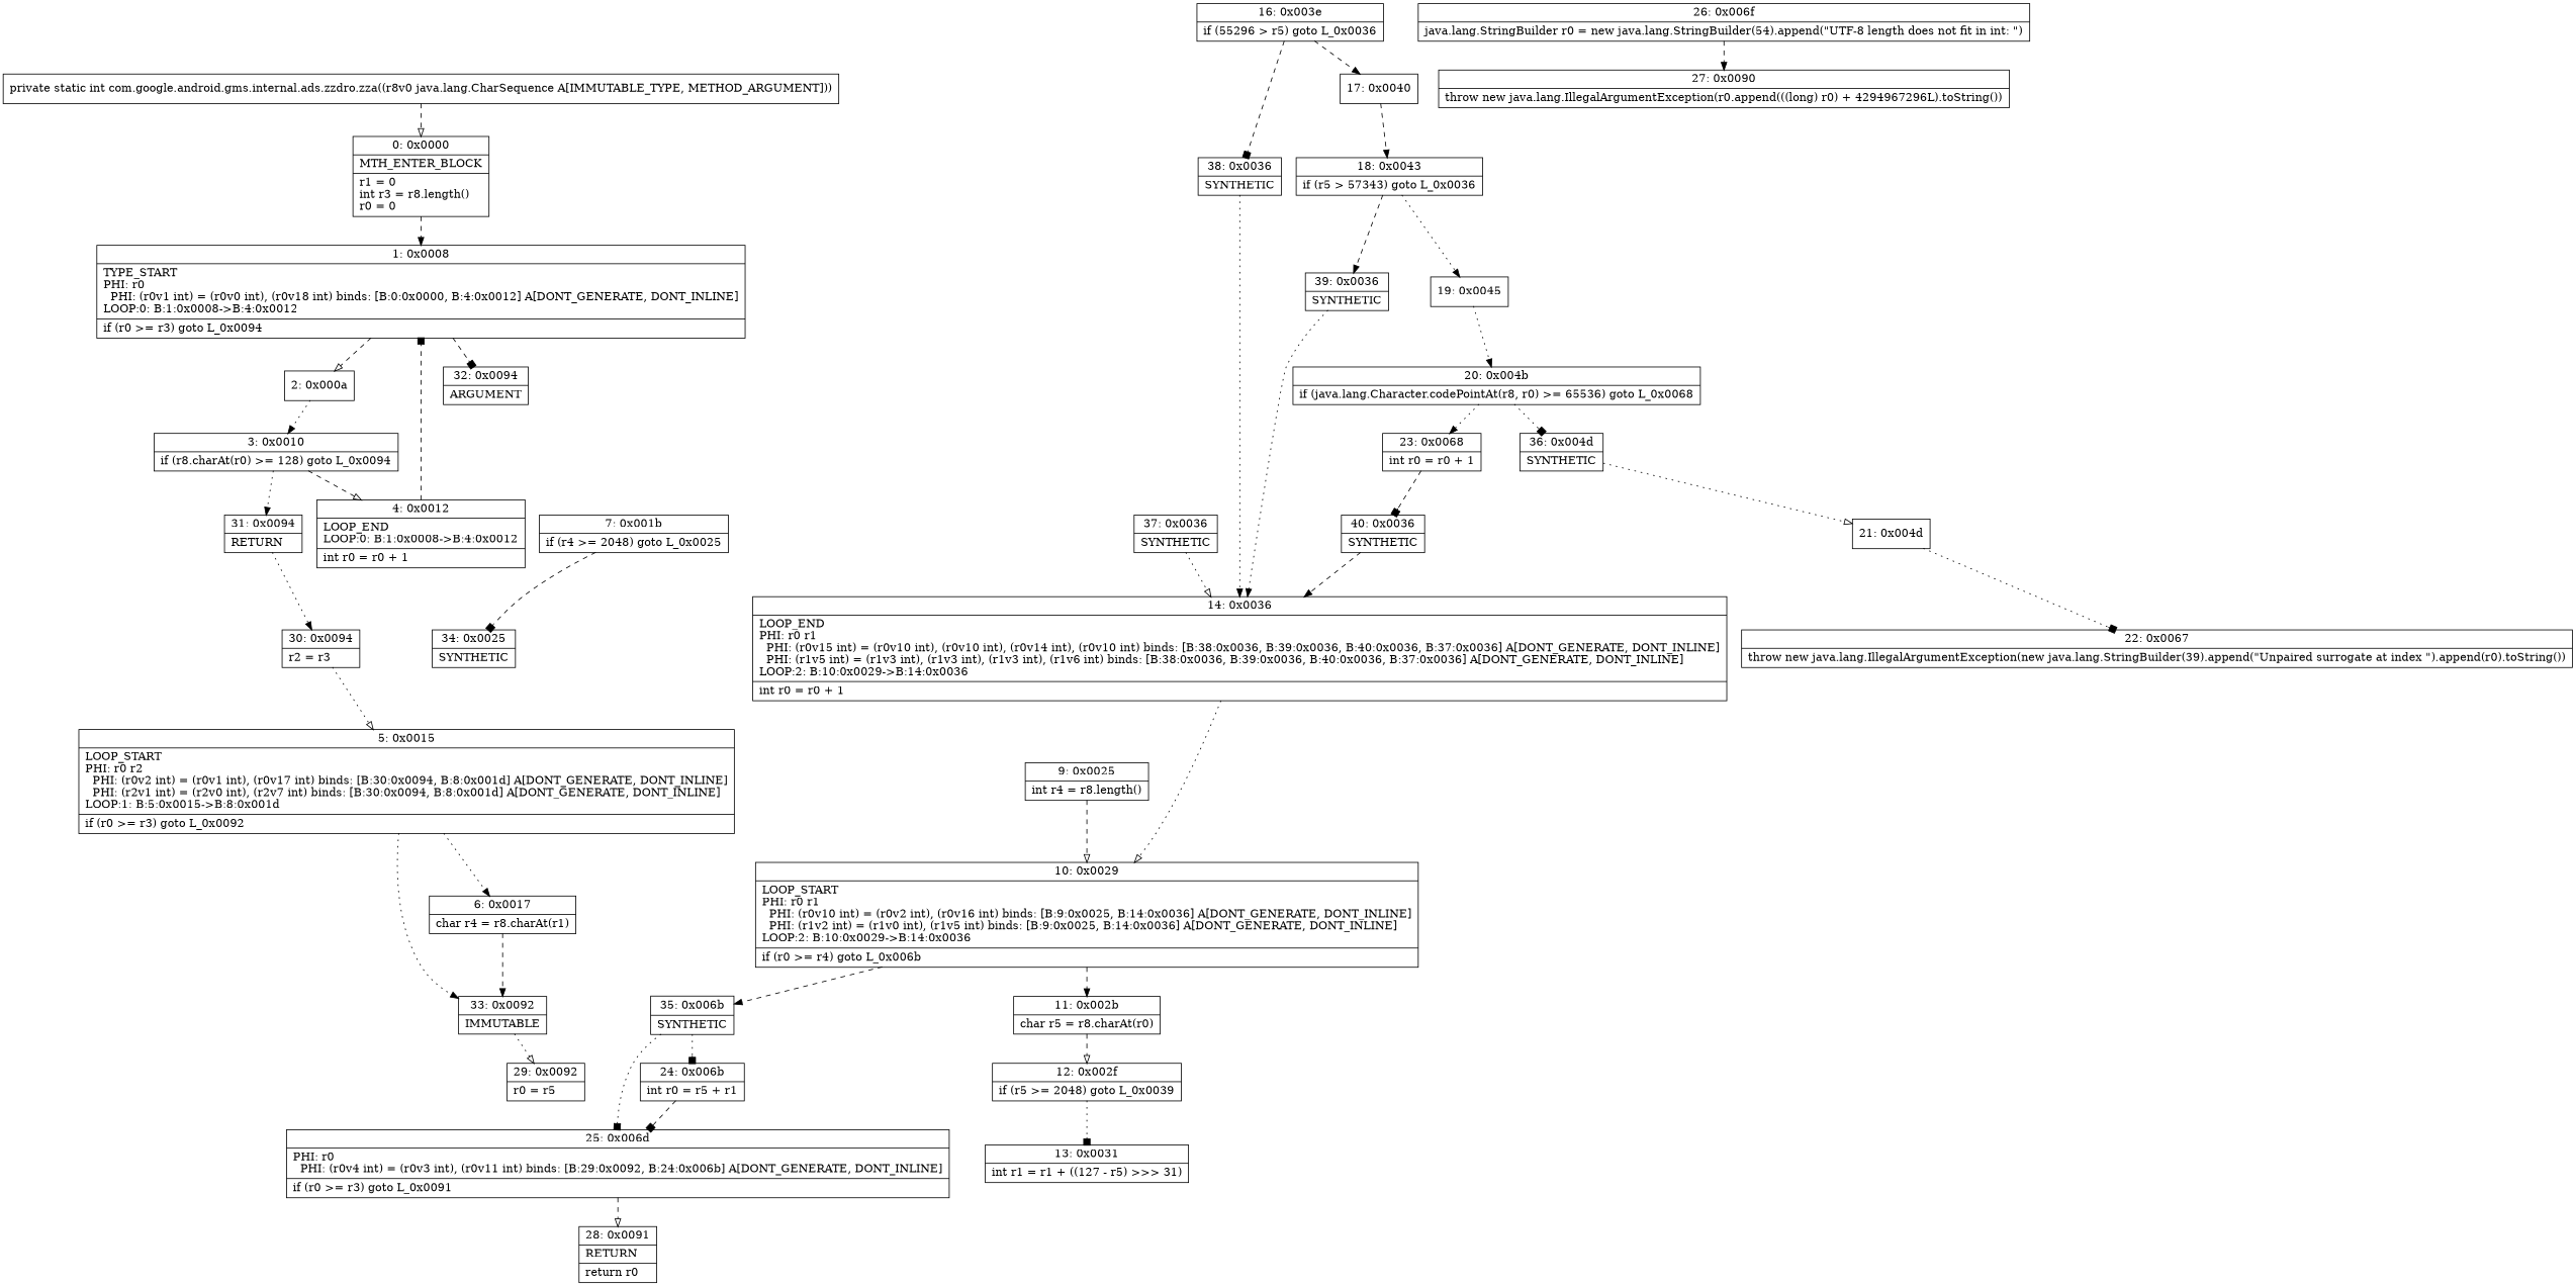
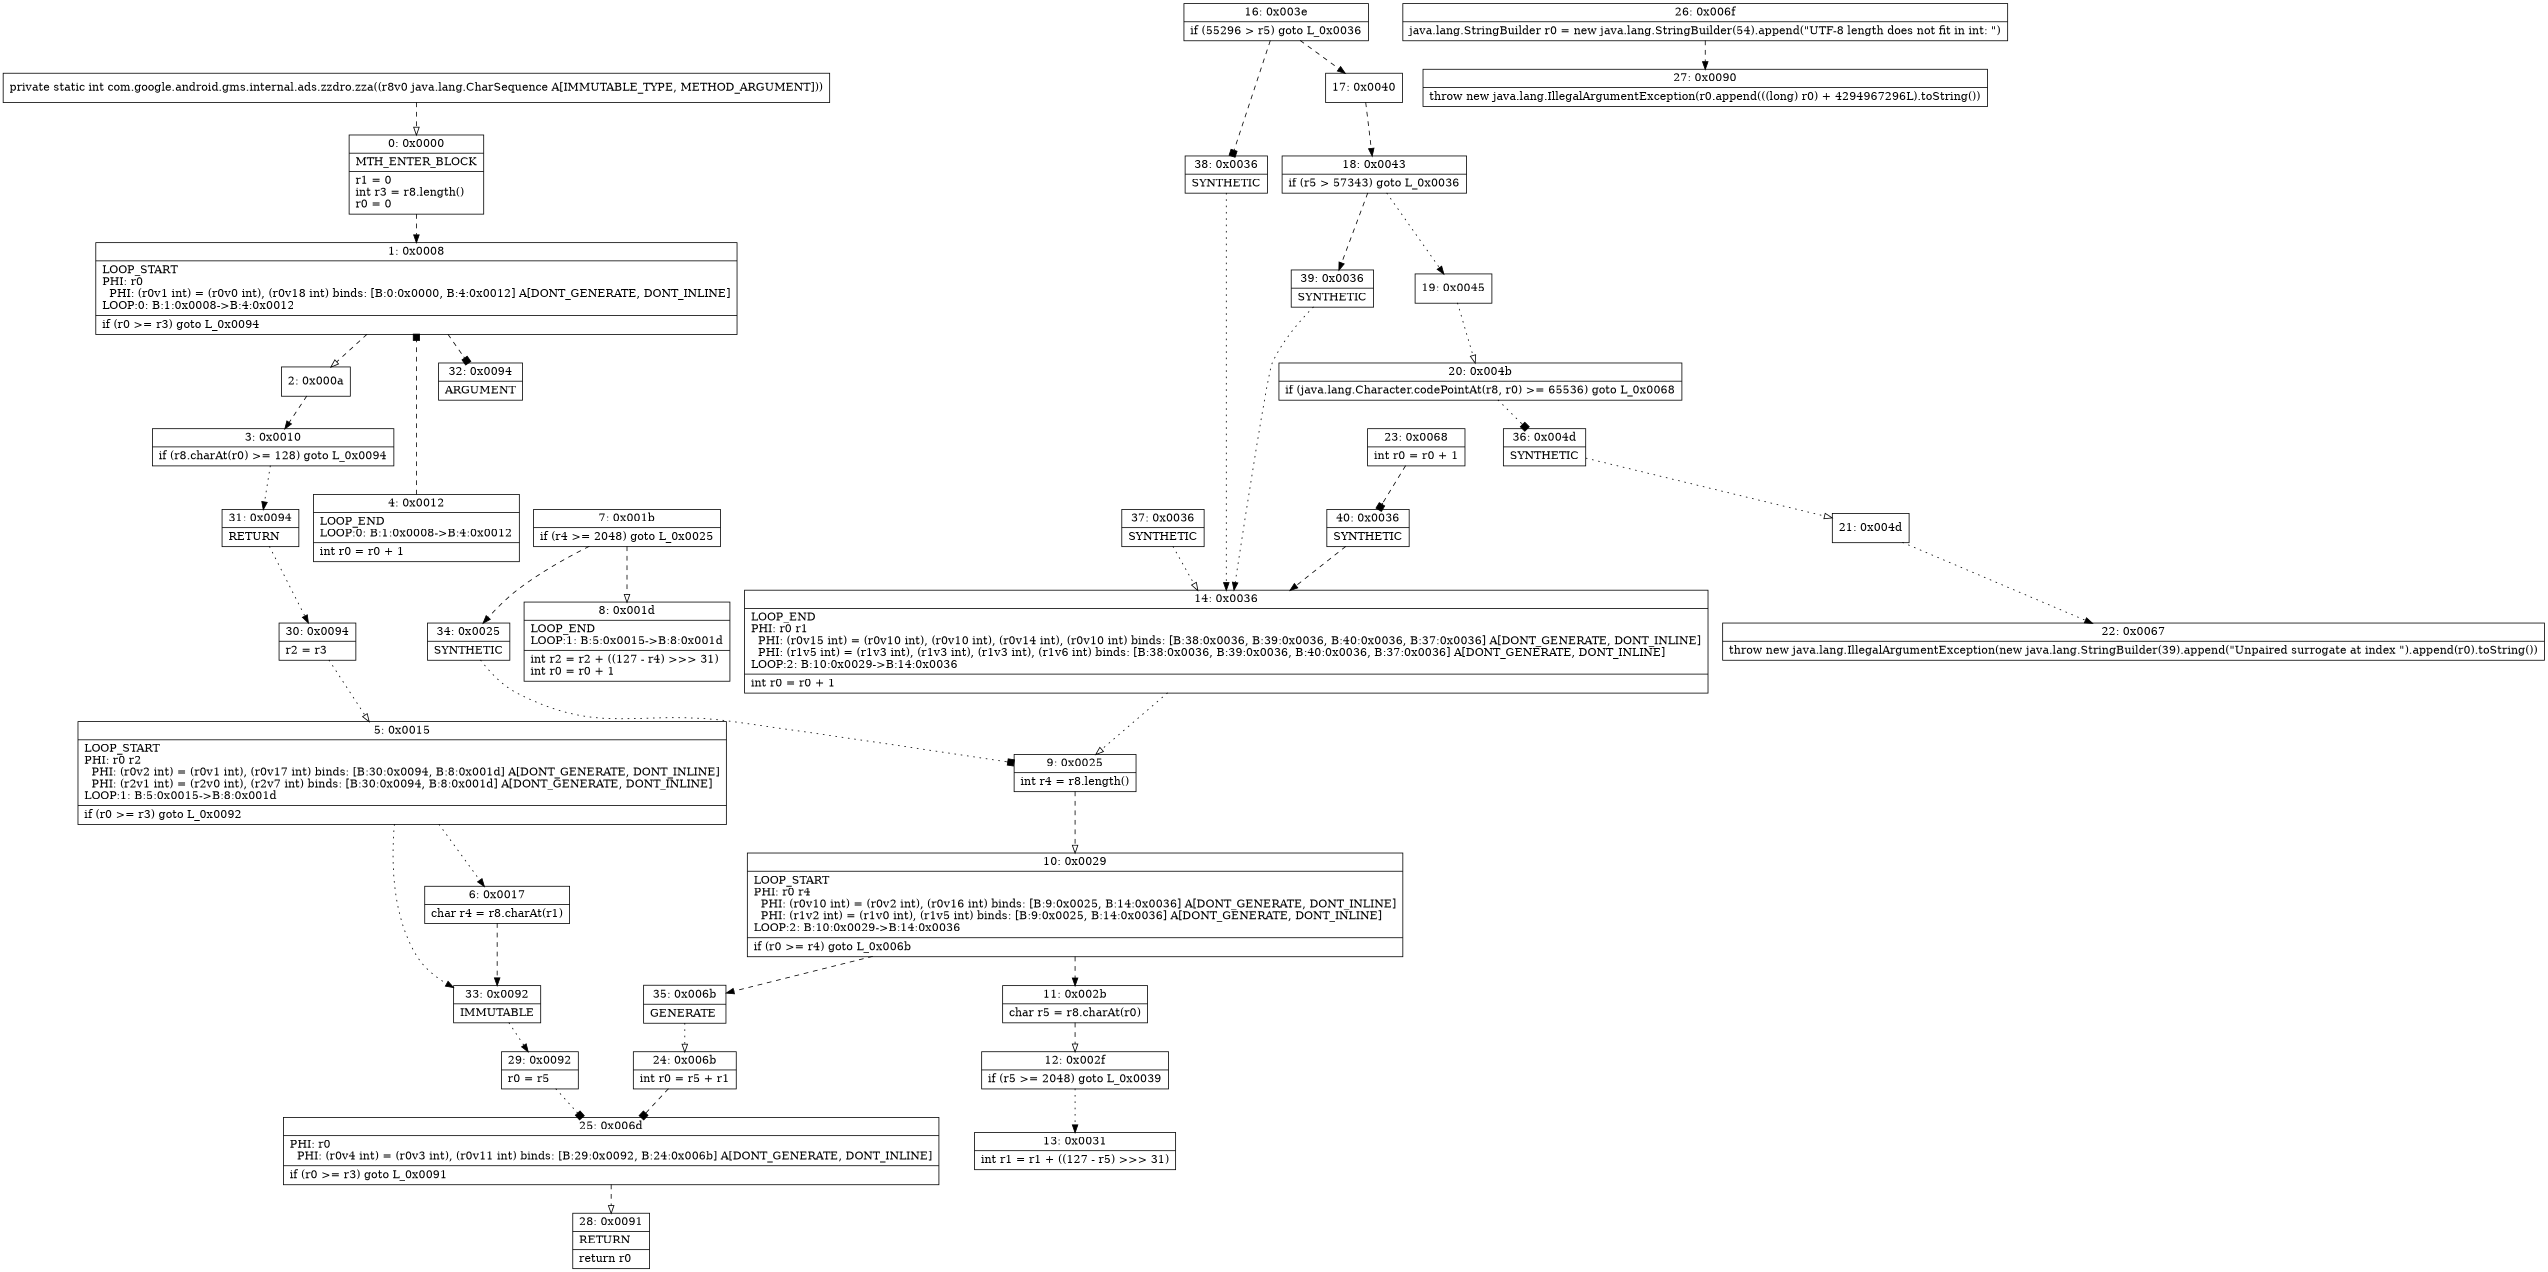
  digraph {
    node [shape=record]
    edge [arrowhead=normal style=dashed]
    n1 [label="{0\:\ 0x0000|MTH_ENTER_BLOCK\l|r1 = 0\lint r3 = r8.length()\lr0 = 0\l}"]
-   n2 [label="{1\:\ 0x0008|TYPE_START\lPHI: r0 \l  PHI: (r0v1 int) = (r0v0 int), (r0v18 int) binds: [B:0:0x0000, B:4:0x0012] A[DONT_GENERATE, DONT_INLINE]\lLOOP:0: B:1:0x0008\-\>B:4:0x0012\l|if (r0 \>= r3) goto L_0x0094\l}"]
+   n2 [label="{1\:\ 0x0008|LOOP_START\lPHI: r0 \l  PHI: (r0v1 int) = (r0v0 int), (r0v18 int) binds: [B:0:0x0000, B:4:0x0012] A[DONT_GENERATE, DONT_INLINE]\lLOOP:0: B:1:0x0008\-\>B:4:0x0012\l|if (r0 \>= r3) goto L_0x0094\l}"]
    n3 [label="{2\:\ 0x000a}"]
    n4 [label="{32\:\ 0x0094|ARGUMENT\l}"]
    n5 [label="{3\:\ 0x0010|if (r8.charAt(r0) \>= 128) goto L_0x0094\l}"]
    n6 [label="{4\:\ 0x0012|LOOP_END\lLOOP:0: B:1:0x0008\-\>B:4:0x0012\l|int r0 = r0 + 1\l}"]
    n7 [label="{31\:\ 0x0094|RETURN\l}"]
    n8 [label="{30\:\ 0x0094|r2 = r3\l}"]
    n9 [label="{5\:\ 0x0015|LOOP_START\lPHI: r0 r2 \l  PHI: (r0v2 int) = (r0v1 int), (r0v17 int) binds: [B:30:0x0094, B:8:0x001d] A[DONT_GENERATE, DONT_INLINE]\l  PHI: (r2v1 int) = (r2v0 int), (r2v7 int) binds: [B:30:0x0094, B:8:0x001d] A[DONT_GENERATE, DONT_INLINE]\lLOOP:1: B:5:0x0015\-\>B:8:0x001d\l|if (r0 \>= r3) goto L_0x0092\l}"]
    n10 [label="{6\:\ 0x0017|char r4 = r8.charAt(r1)\l}"]
    n11 [label="{33\:\ 0x0092|IMMUTABLE\l}"]
    n12 [label="{29\:\ 0x0092|r0 = r5\l}"]
    n13 [label="{7\:\ 0x001b|if (r4 \>= 2048) goto L_0x0025\l}"]
+   n14 [label="{8\:\ 0x001d|LOOP_END\lLOOP:1: B:5:0x0015\-\>B:8:0x001d\l|int r2 = r2 + ((127 \- r4) \>\>\> 31)\lint r0 = r0 + 1\l}"]
    n15 [label="{34\:\ 0x0025|SYNTHETIC\l}"]
    n16 [label="{9\:\ 0x0025|int r4 = r8.length()\l}"]
-   n17 [label="{10\:\ 0x0029|LOOP_START\lPHI: r0 r1 \l  PHI: (r0v10 int) = (r0v2 int), (r0v16 int) binds: [B:9:0x0025, B:14:0x0036] A[DONT_GENERATE, DONT_INLINE]\l  PHI: (r1v2 int) = (r1v0 int), (r1v5 int) binds: [B:9:0x0025, B:14:0x0036] A[DONT_GENERATE, DONT_INLINE]\lLOOP:2: B:10:0x0029\-\>B:14:0x0036\l|if (r0 \>= r4) goto L_0x006b\l}"]
+   n17 [label="{10\:\ 0x0029|LOOP_START\lPHI: r0 r4 \l  PHI: (r0v10 int) = (r0v2 int), (r0v16 int) binds: [B:9:0x0025, B:14:0x0036] A[DONT_GENERATE, DONT_INLINE]\l  PHI: (r1v2 int) = (r1v0 int), (r1v5 int) binds: [B:9:0x0025, B:14:0x0036] A[DONT_GENERATE, DONT_INLINE]\lLOOP:2: B:10:0x0029\-\>B:14:0x0036\l|if (r0 \>= r4) goto L_0x006b\l}"]
    n18 [label="{11\:\ 0x002b|char r5 = r8.charAt(r0)\l}"]
-   n19 [label="{35\:\ 0x006b|SYNTHETIC\l}"]
+   n19 [label="{35\:\ 0x006b|GENERATE\l}"]
    n20 [label="{12\:\ 0x002f|if (r5 \>= 2048) goto L_0x0039\l}"]
    n21 [label="{24\:\ 0x006b|int r0 = r5 + r1\l}"]
    n22 [label="{13\:\ 0x0031|int r1 = r1 + ((127 \- r5) \>\>\> 31)\l}"]
    n23 [label="{37\:\ 0x0036|SYNTHETIC\l}"]
    n24 [label="{14\:\ 0x0036|LOOP_END\lPHI: r0 r1 \l  PHI: (r0v15 int) = (r0v10 int), (r0v10 int), (r0v14 int), (r0v10 int) binds: [B:38:0x0036, B:39:0x0036, B:40:0x0036, B:37:0x0036] A[DONT_GENERATE, DONT_INLINE]\l  PHI: (r1v5 int) = (r1v3 int), (r1v3 int), (r1v3 int), (r1v6 int) binds: [B:38:0x0036, B:39:0x0036, B:40:0x0036, B:37:0x0036] A[DONT_GENERATE, DONT_INLINE]\lLOOP:2: B:10:0x0029\-\>B:14:0x0036\l|int r0 = r0 + 1\l}"]
    n25 [label="{16\:\ 0x003e|if (55296 \> r5) goto L_0x0036\l}"]
    n26 [label="{17\:\ 0x0040}"]
    n27 [label="{38\:\ 0x0036|SYNTHETIC\l}"]
    n28 [label="{18\:\ 0x0043|if (r5 \> 57343) goto L_0x0036\l}"]
    n29 [label="{19\:\ 0x0045}"]
    n30 [label="{39\:\ 0x0036|SYNTHETIC\l}"]
    n31 [label="{20\:\ 0x004b|if (java.lang.Character.codePointAt(r8, r0) \>= 65536) goto L_0x0068\l}"]
    n32 [label="{23\:\ 0x0068|int r0 = r0 + 1\l}"]
    n33 [label="{36\:\ 0x004d|SYNTHETIC\l}"]
    n34 [label="{40\:\ 0x0036|SYNTHETIC\l}"]
    n35 [label="{21\:\ 0x004d}"]
    n36 [label="{22\:\ 0x0067|throw new java.lang.IllegalArgumentException(new java.lang.StringBuilder(39).append(\"Unpaired surrogate at index \").append(r0).toString())\l}"]
    n37 [label="{25\:\ 0x006d|PHI: r0 \l  PHI: (r0v4 int) = (r0v3 int), (r0v11 int) binds: [B:29:0x0092, B:24:0x006b] A[DONT_GENERATE, DONT_INLINE]\l|if (r0 \>= r3) goto L_0x0091\l}"]
    n38 [label="{28\:\ 0x0091|RETURN\l|return r0\l}"]
    n39 [label="{26\:\ 0x006f|java.lang.StringBuilder r0 = new java.lang.StringBuilder(54).append(\"UTF\-8 length does not fit in int: \")\l}"]
    n40 [label="{27\:\ 0x0090|throw new java.lang.IllegalArgumentException(r0.append(((long) r0) + 4294967296L).toString())\l}"]
    n41 [label="{private static int com.google.android.gms.internal.ads.zzdro.zza((r8v0 java.lang.CharSequence A[IMMUTABLE_TYPE, METHOD_ARGUMENT])) }"]
    n1 -> n2
    n2 -> n3 [arrowhead=onormal]
    n2 -> n4 [arrowhead=box]
-   n3 -> n5 [style=dotted]
-   n5 -> n6 [arrowhead=onormal]
+   n3 -> n5
    n5 -> n7 [style=dotted]
    n6 -> n2 [arrowhead=box]
    n7 -> n8 [style=dotted]
    n8 -> n9 [arrowhead=onormal style=dotted]
    n9 -> n10 [style=dotted]
    n9 -> n11 [style=dotted]
    n10 -> n11
-   n11 -> n12 [arrowhead=onormal style=dotted]
-   n19 -> n37 [arrowhead=box style=dotted]
-   n13 -> n15 [arrowhead=box]
+   n11 -> n12 [style=dotted]
+   n12 -> n37 [arrowhead=box style=dotted]
+   n13 -> n14 [arrowhead=onormal]
+   n13 -> n15
+   n15 -> n16 [arrowhead=box style=dotted]
    n16 -> n17 [arrowhead=onormal]
    n17 -> n18
    n17 -> n19
    n18 -> n20 [arrowhead=onormal]
-   n19 -> n21 [arrowhead=box style=dotted]
-   n20 -> n22 [arrowhead=box style=dotted]
+   n19 -> n21 [arrowhead=onormal style=dotted]
+   n20 -> n22 [style=dotted]
    n21 -> n37 [arrowhead=box]
    n23 -> n24 [arrowhead=onormal style=dotted]
-   n24 -> n17 [arrowhead=onormal style=dotted]
+   n24 -> n16 [arrowhead=onormal style=dotted]
    n25 -> n26
    n25 -> n27 [arrowhead=box]
    n26 -> n28
    n27 -> n24 [style=dotted]
    n28 -> n29 [style=dotted]
    n28 -> n30
-   n29 -> n31 [style=dotted]
+   n29 -> n31 [arrowhead=onormal style=dotted]
    n30 -> n24 [style=dotted]
-   n31 -> n32 [style=dotted]
    n31 -> n33 [arrowhead=box style=dotted]
    n32 -> n34 [arrowhead=box]
    n33 -> n35 [arrowhead=onormal style=dotted]
    n34 -> n24
-   n35 -> n36 [arrowhead=box style=dotted]
+   n35 -> n36 [style=dotted]
    n37 -> n38 [arrowhead=onormal]
    n39 -> n40
    n41 -> n1 [arrowhead=onormal]
  }
